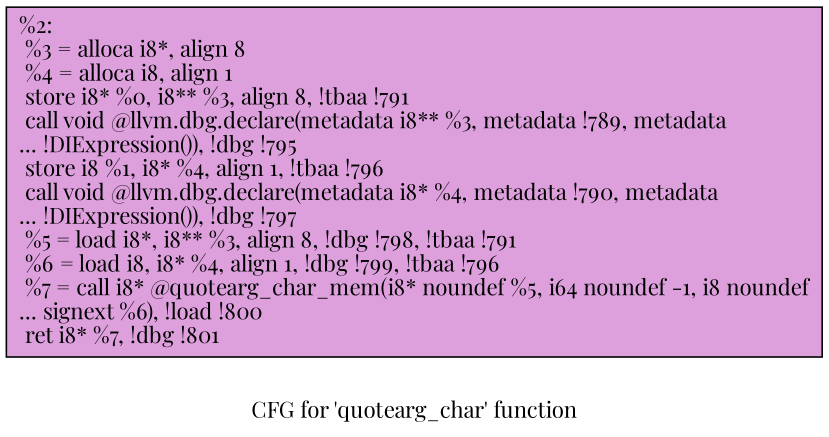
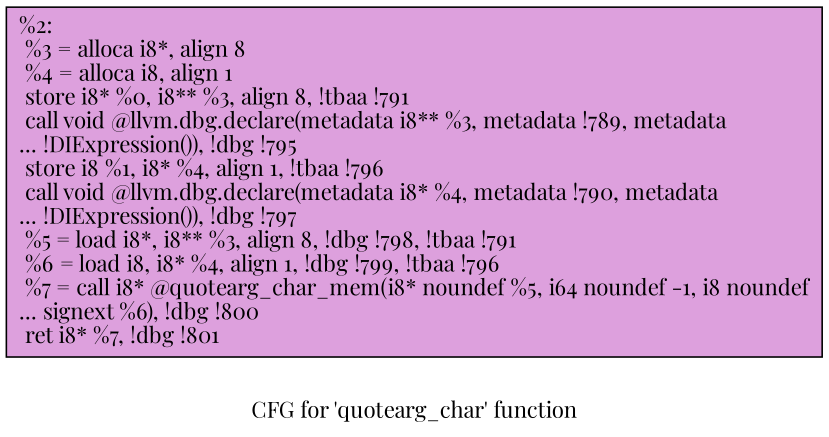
  digraph {
    label="CFG for 'quotearg_char' function"
    fontname="Playfair Display"
-   n1 [color=black fillcolor=plum label="{%2:\l  %3 = alloca i8*, align 8\l  %4 = alloca i8, align 1\l  store i8* %0, i8** %3, align 8, !tbaa !791\l  call void @llvm.dbg.declare(metadata i8** %3, metadata !789, metadata\l... !DIExpression()), !dbg !795\l  store i8 %1, i8* %4, align 1, !tbaa !796\l  call void @llvm.dbg.declare(metadata i8* %4, metadata !790, metadata\l... !DIExpression()), !dbg !797\l  %5 = load i8*, i8** %3, align 8, !dbg !798, !tbaa !791\l  %6 = load i8, i8* %4, align 1, !dbg !799, !tbaa !796\l  %7 = call i8* @quotearg_char_mem(i8* noundef %5, i64 noundef -1, i8 noundef\l... signext %6), !load !800\l  ret i8* %7, !dbg !801\l}" shape=record style=filled fontname="Playfair Display"]
+   n1 [color=black fillcolor=plum label="{%2:\l  %3 = alloca i8*, align 8\l  %4 = alloca i8, align 1\l  store i8* %0, i8** %3, align 8, !tbaa !791\l  call void @llvm.dbg.declare(metadata i8** %3, metadata !789, metadata\l... !DIExpression()), !dbg !795\l  store i8 %1, i8* %4, align 1, !tbaa !796\l  call void @llvm.dbg.declare(metadata i8* %4, metadata !790, metadata\l... !DIExpression()), !dbg !797\l  %5 = load i8*, i8** %3, align 8, !dbg !798, !tbaa !791\l  %6 = load i8, i8* %4, align 1, !dbg !799, !tbaa !796\l  %7 = call i8* @quotearg_char_mem(i8* noundef %5, i64 noundef -1, i8 noundef\l... signext %6), !dbg !800\l  ret i8* %7, !dbg !801\l}" shape=record style=filled fontname="Playfair Display"]
  }
